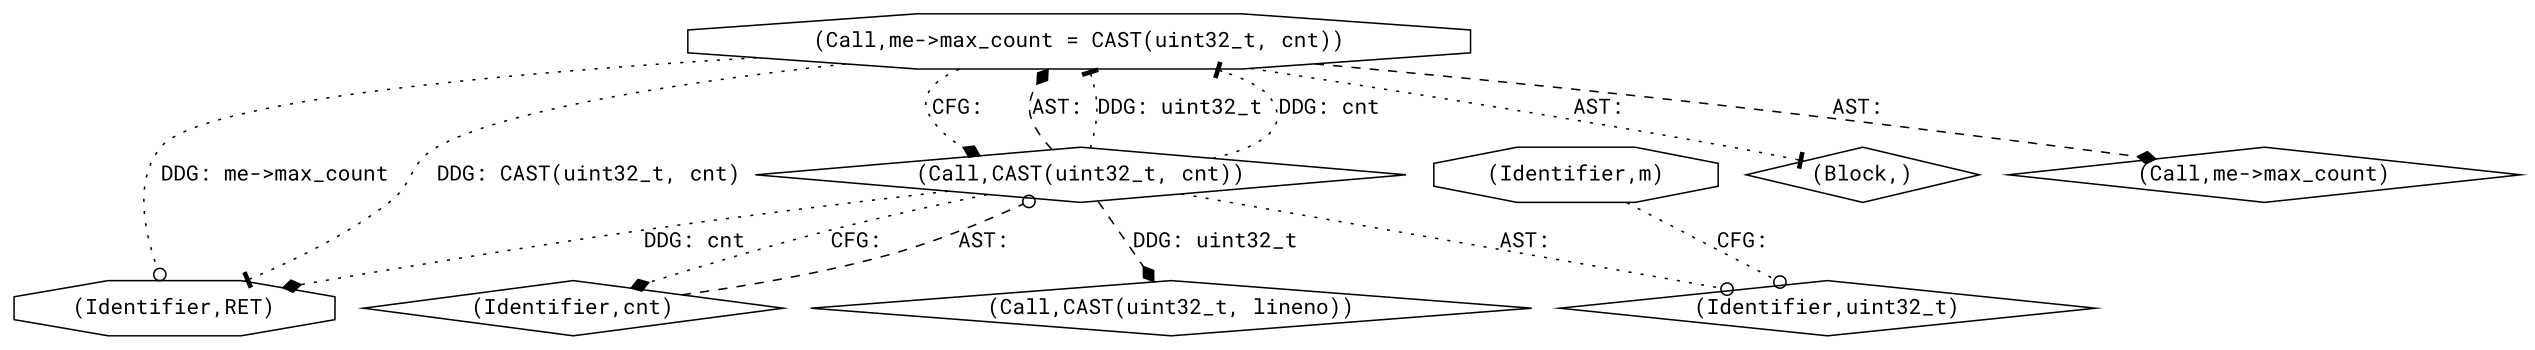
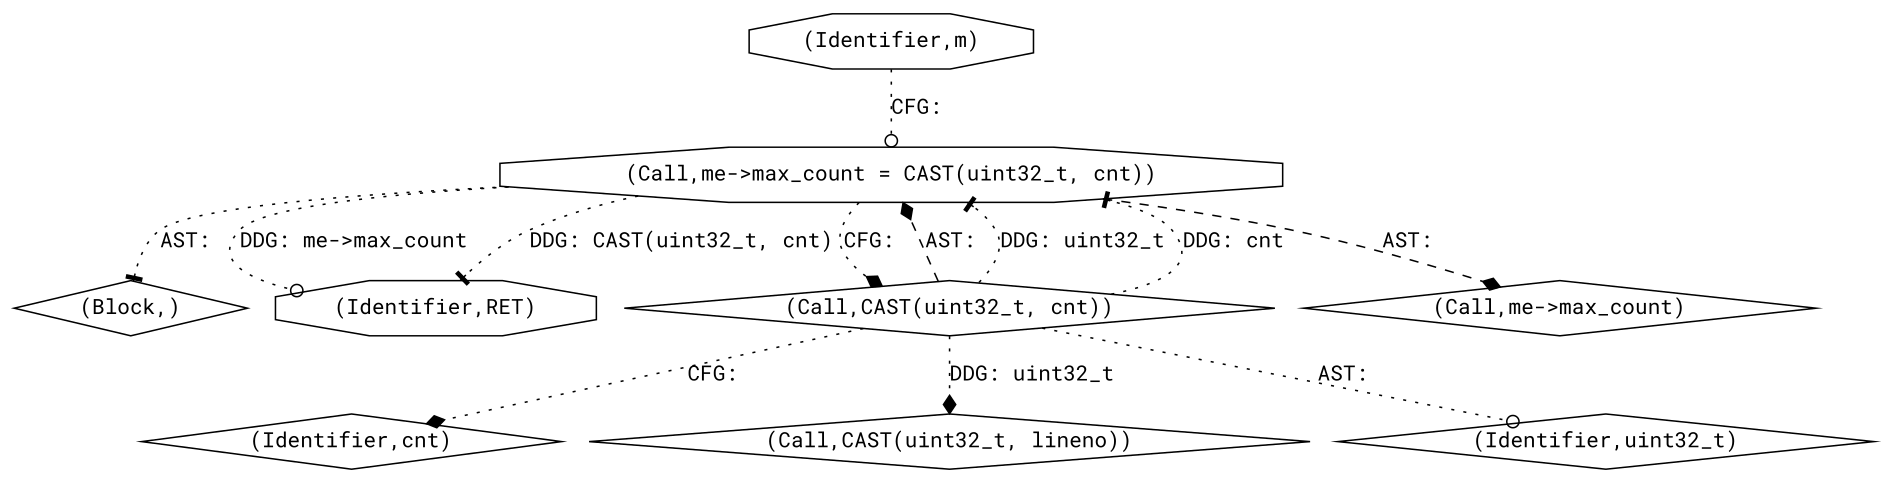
  digraph {
    fontname="Roboto Mono"
    node [fontname="Roboto Mono" shape=diamond]
    edge [arrowhead=diamond fontname="Roboto Mono" style=dotted]
    n1 [label="(Call,me->max_count = CAST(uint32_t, cnt))" shape=octagon]
    n2 [label="(Call,CAST(uint32_t, cnt))"]
    n3 [label="(Block,)"]
    n4 [label="(Identifier,RET)" shape=octagon]
    n5 [label="(Call,me->max_count)"]
    n6 [label="(Identifier,cnt)"]
    n7 [label="(Call,CAST(uint32_t, lineno))"]
    n8 [label="(Identifier,uint32_t)"]
    n9 [label="(Identifier,m)" shape=octagon]
    n1 -> n2 [label="CFG: "]
    n1 -> n3 [arrowhead=tee label="AST: "]
    n1 -> n4 [arrowhead=odot label="DDG: me->max_count"]
    n1 -> n4 [arrowhead=tee label="DDG: CAST(uint32_t, cnt)"]
    n1 -> n5 [label="AST: " style=dashed]
    n2 -> n1 [label="AST: " style=dashed]
    n2 -> n1 [arrowhead=tee label="DDG: uint32_t"]
    n2 -> n1 [arrowhead=tee label="DDG: cnt"]
-   n2 -> n4 [label="DDG: cnt"]
    n2 -> n6 [label="CFG: "]
-   n2 -> n7 [label="DDG: uint32_t" style=dashed]
+   n2 -> n7 [label="DDG: uint32_t"]
    n2 -> n8 [arrowhead=odot label="AST: "]
-   n6 -> n2 [arrowhead=odot label="AST: " style=dashed]
-   n9 -> n8 [arrowhead=odot label="CFG: "]
+   n9 -> n1 [arrowhead=odot label="CFG: "]
  }
